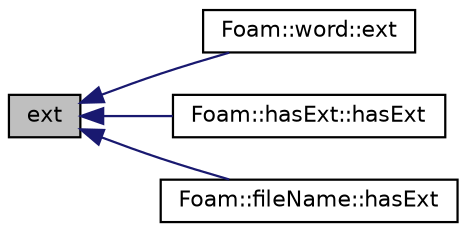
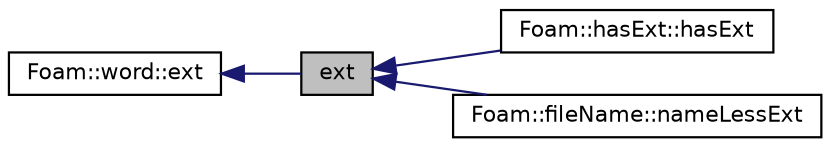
  digraph {
    rankdir=LR
    node [color=black fontname=Helvetica fontsize=10 shape=record]
    edge [color=midnightblue dir=back fontname=Helvetica fontsize=10 labelfontname=Helvetica labelfontsize=10 style=solid]
    n1 [fillcolor=grey75 fontcolor=black height=0.2 label=ext style=filled width=0.4]
    n2 [height=0.2 label="Foam::word::ext" width=0.4]
    n3 [height=0.2 label="Foam::hasExt::hasExt" width=0.4]
-   n4 [height=0.2 label="Foam::fileName::hasExt" width=0.4]
-   n1 -> n2
+   n4 [height=0.2 label="Foam::fileName::nameLessExt" width=0.4]
+   n2 -> n1
    n1 -> n3
    n1 -> n4
  }
